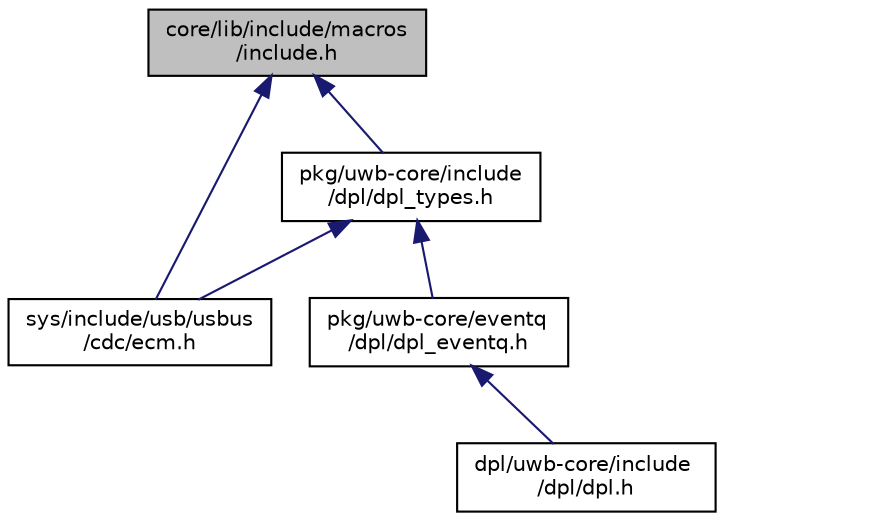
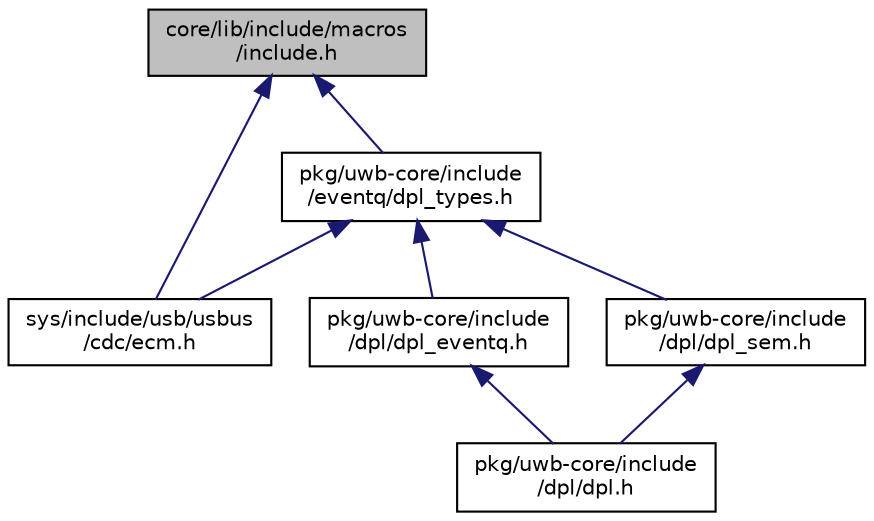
  digraph {
    node [color=black fillcolor=white fontname=Helvetica fontsize=10 shape=record style=filled]
    edge [color=midnightblue dir=back fontname=Helvetica fontsize=10 labelfontname=Helvetica labelfontsize=10 style=solid]
    n1 [fillcolor=grey75 fontcolor=black height=0.2 label="core/lib/include/macros\l/include.h" width=0.4]
-   n2 [height=0.2 label="pkg/uwb-core/include\l/dpl/dpl_types.h" width=0.4]
+   n2 [height=0.2 label="pkg/uwb-core/include\l/eventq/dpl_types.h" width=0.4]
    n3 [height=0.2 label="sys/include/usb/usbus\l/cdc/ecm.h" width=0.4]
-   n4 [height=0.2 label="pkg/uwb-core/eventq\l/dpl/dpl_eventq.h" width=0.4]
-   n6 [height=0.2 label="dpl/uwb-core/include\l/dpl/dpl.h" width=0.4]
+   n4 [height=0.2 label="pkg/uwb-core/include\l/dpl/dpl_eventq.h" width=0.4]
+   n5 [height=0.2 label="pkg/uwb-core/include\l/dpl/dpl_sem.h" width=0.4]
+   n6 [height=0.2 label="pkg/uwb-core/include\l/dpl/dpl.h" width=0.4]
    n1 -> n2
    n1 -> n3
    n2 -> n3
    n2 -> n4
+   n2 -> n5
    n4 -> n6
+   n5 -> n6
  }
